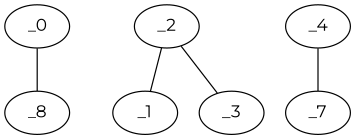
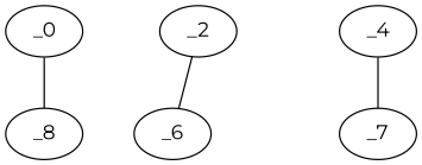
  graph {
    fontname=Montserrat
    node [fontname=Montserrat]
    edge [fontname=Montserrat]
    _0 [x=0.96 y=2.86]
    n2 [label=_8 x=1.01052 y=0.705931]
-   _6 [x=0.397706 y=1.66059 label=_1]
+   _6 [x=0.397706 y=1.66059]
    _2 [x=2.00802 y=0.533382]
-   _3 [x=2.02923 y=2.734]
    _4 [x=0.73 y=1.75]
    _7 [x=0.146976 y=0.209144]
    _0 -- n2
    _2 -- _6
-   _2 -- _3
    _4 -- _7
  }
